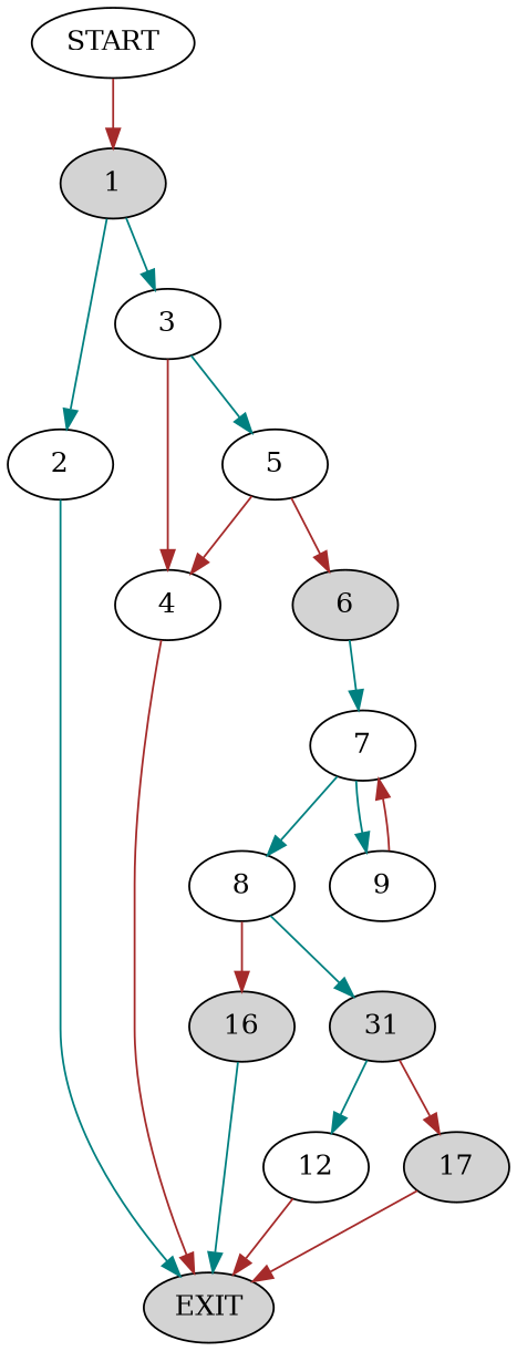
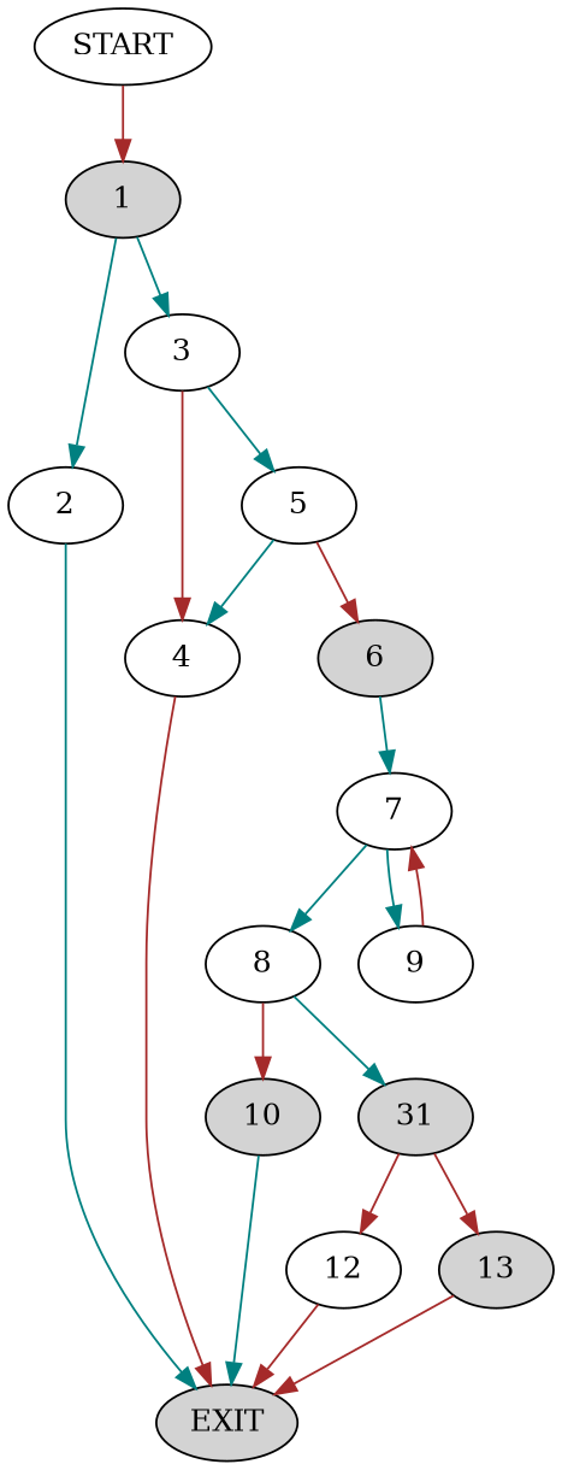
  digraph {
    node [fillcolor=white style=filled]
    edge [color=brown]
    n1 [label=START]
    1 [fillcolor=lightgrey]
    2
    3
    n5 [fillcolor=lightgrey label=EXIT]
    4
    5
    6 [fillcolor=lightgrey]
    7
    8
    9
-   10 [fillcolor=lightgrey label=16]
+   10 [fillcolor=lightgrey]
    n13 [fillcolor=lightgrey label=31]
    12
-   13 [fillcolor=lightgrey label=17]
+   13 [fillcolor=lightgrey]
    n1 -> 1
    1 -> 2 [color=teal]
    1 -> 3 [color=teal]
    2 -> n5 [color=teal]
    3 -> 4
    3 -> 5 [color=teal]
    4 -> n5
-   5 -> 4
+   5 -> 4 [color=teal]
    5 -> 6
    6 -> 7 [color=teal]
    7 -> 8 [color=teal]
    7 -> 9 [color=teal]
    8 -> 10
    8 -> n13 [color=teal]
    9 -> 7
    10 -> n5 [color=teal]
-   n13 -> 12 [color=teal]
+   n13 -> 12
    n13 -> 13
    12 -> n5
    13 -> n5
  }
